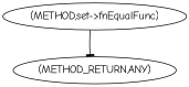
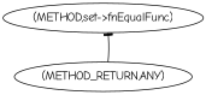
  digraph {
    fontname="Comic Neue"
    node [fontname="Comic Neue"]
    n1 [label=<(METHOD,set-&gt;fnEqualFunc)>]
    n2 [label=<(METHOD_RETURN,ANY)>]
-   n1 -> n2 [arrowhead=tee fontname="Comic Neue"]
+   n2 -> n1 [arrowhead=tee fontname="Comic Neue"]
  }
